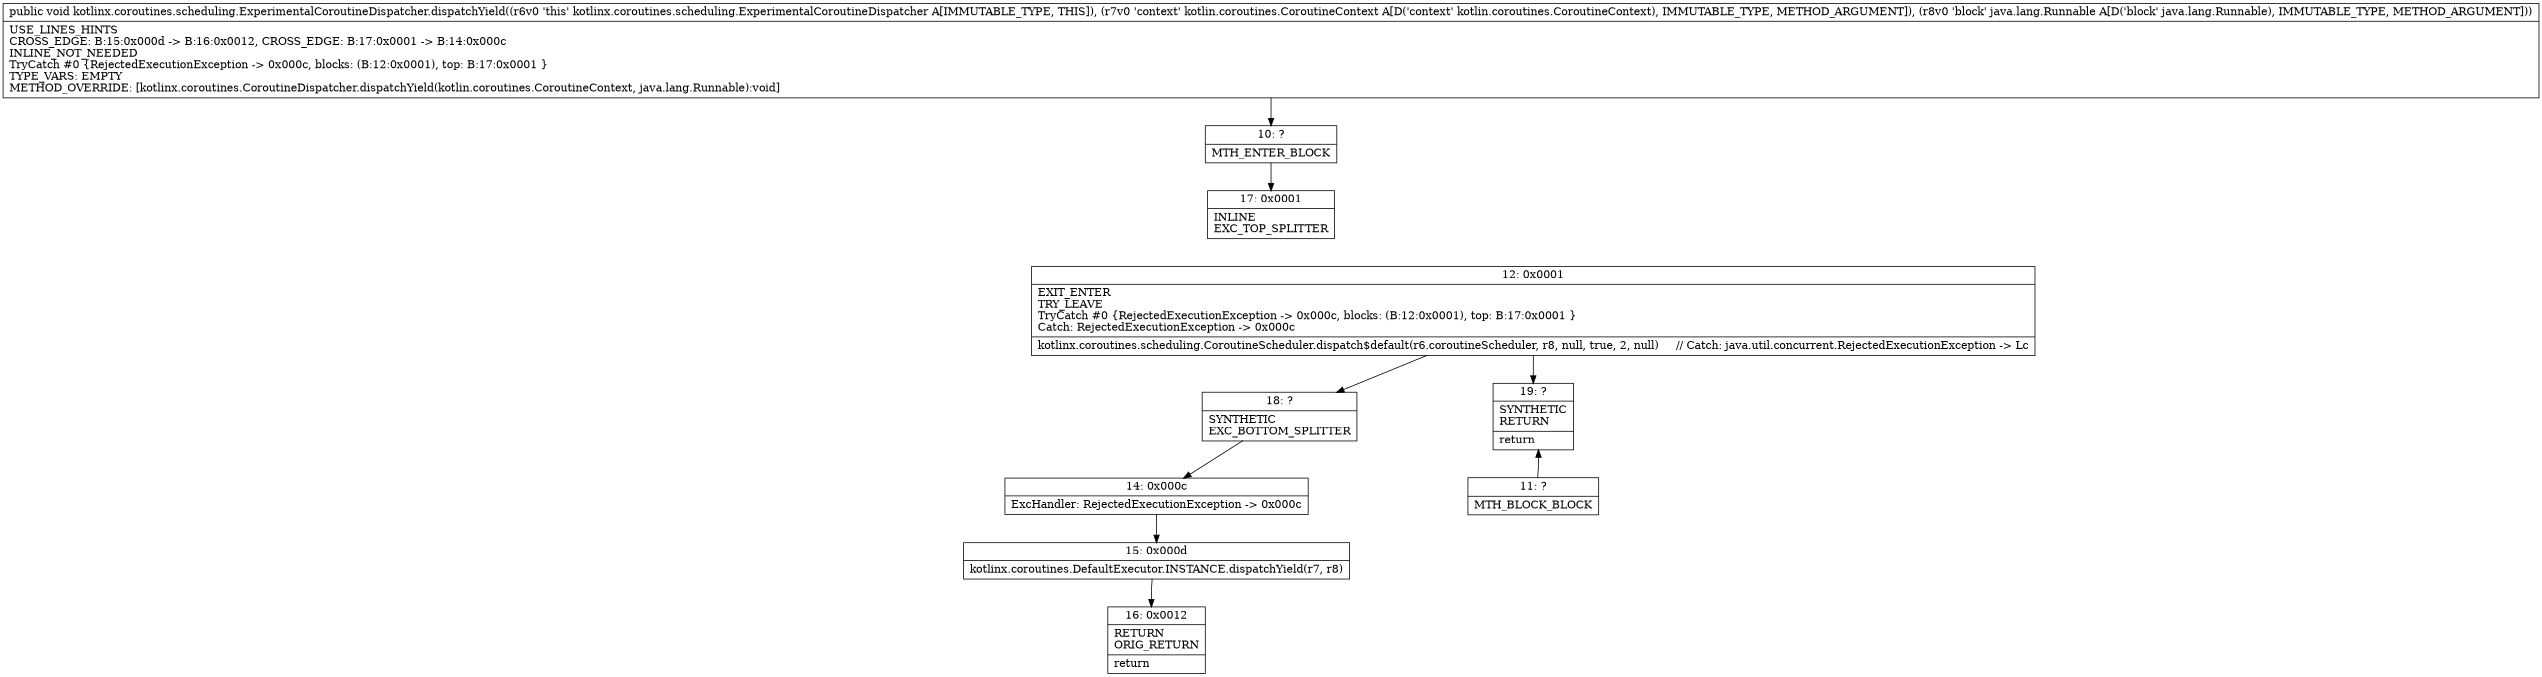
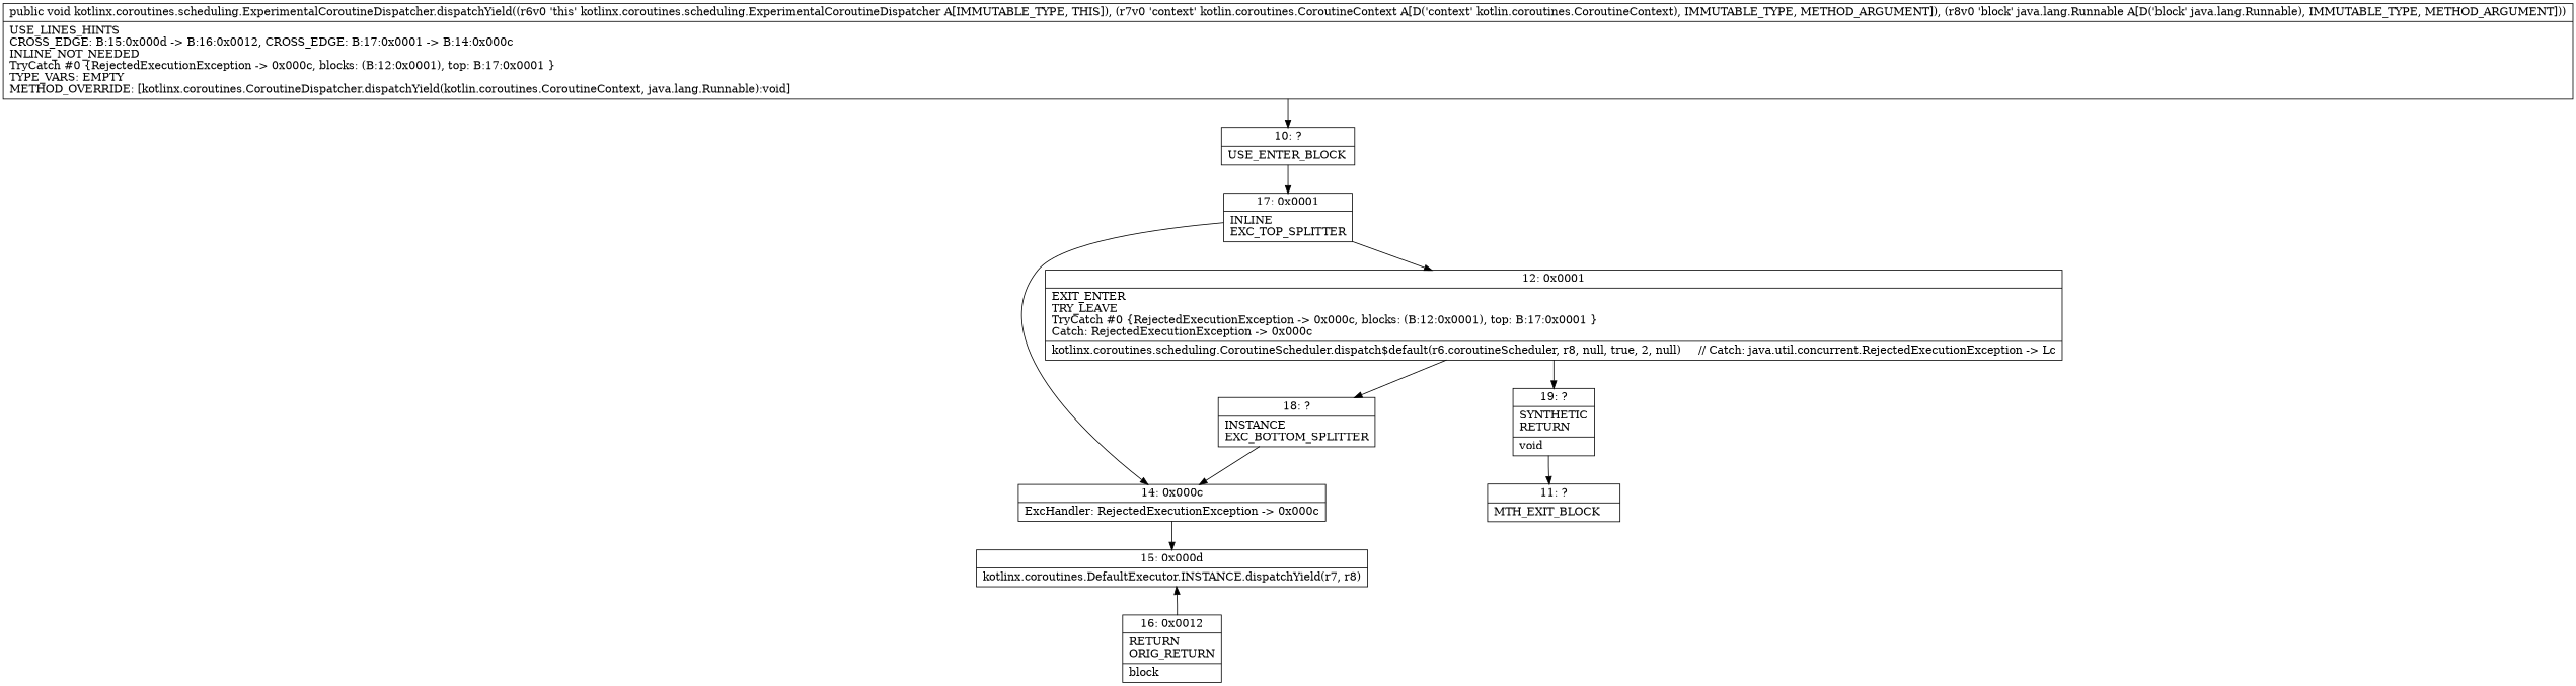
  digraph {
    node [shape=record]
-   n1 [label="{10\:\ ?|MTH_ENTER_BLOCK\l}"]
+   n1 [label="{10\:\ ?|USE_ENTER_BLOCK\l}"]
    n2 [label="{17\:\ 0x0001|INLINE\lEXC_TOP_SPLITTER\l}"]
    n3 [label="{12\:\ 0x0001|EXIT_ENTER\lTRY_LEAVE\lTryCatch #0 \{RejectedExecutionException \-\> 0x000c, blocks: (B:12:0x0001), top: B:17:0x0001 \}\lCatch: RejectedExecutionException \-\> 0x000c\l|kotlinx.coroutines.scheduling.CoroutineScheduler.dispatch$default(r6.coroutineScheduler, r8, null, true, 2, null)     \/\/ Catch: java.util.concurrent.RejectedExecutionException \-\> Lc\l}"]
    n4 [label="{14\:\ 0x000c|ExcHandler: RejectedExecutionException \-\> 0x000c\l}"]
-   n5 [label="{18\:\ ?|SYNTHETIC\lEXC_BOTTOM_SPLITTER\l}"]
-   n6 [label="{19\:\ ?|SYNTHETIC\lRETURN\l|return\l}"]
+   n5 [label="{18\:\ ?|INSTANCE\lEXC_BOTTOM_SPLITTER\l}"]
+   n6 [label="{19\:\ ?|SYNTHETIC\lRETURN\l|void\l}"]
    n7 [label="{15\:\ 0x000d|kotlinx.coroutines.DefaultExecutor.INSTANCE.dispatchYield(r7, r8)\l}"]
-   n8 [label="{11\:\ ?|MTH_BLOCK_BLOCK\l}"]
-   n9 [label="{16\:\ 0x0012|RETURN\lORIG_RETURN\l|return\l}"]
+   n8 [label="{11\:\ ?|MTH_EXIT_BLOCK\l}"]
+   n9 [label="{16\:\ 0x0012|RETURN\lORIG_RETURN\l|block\l}"]
    n10 [label="{public void kotlinx.coroutines.scheduling.ExperimentalCoroutineDispatcher.dispatchYield((r6v0 'this' kotlinx.coroutines.scheduling.ExperimentalCoroutineDispatcher A[IMMUTABLE_TYPE, THIS]), (r7v0 'context' kotlin.coroutines.CoroutineContext A[D('context' kotlin.coroutines.CoroutineContext), IMMUTABLE_TYPE, METHOD_ARGUMENT]), (r8v0 'block' java.lang.Runnable A[D('block' java.lang.Runnable), IMMUTABLE_TYPE, METHOD_ARGUMENT]))  | USE_LINES_HINTS\lCROSS_EDGE: B:15:0x000d \-\> B:16:0x0012, CROSS_EDGE: B:17:0x0001 \-\> B:14:0x000c\lINLINE_NOT_NEEDED\lTryCatch #0 \{RejectedExecutionException \-\> 0x000c, blocks: (B:12:0x0001), top: B:17:0x0001 \}\lTYPE_VARS: EMPTY\lMETHOD_OVERRIDE: [kotlinx.coroutines.CoroutineDispatcher.dispatchYield(kotlin.coroutines.CoroutineContext, java.lang.Runnable):void]\l}"]
    n1 -> n2
+   n2 -> n3
+   n2 -> n4
    n3 -> n5
    n3 -> n6
    n4 -> n7
    n5 -> n4
-   n8 -> n6
-   n7 -> n9
+   n6 -> n8
+   n9 -> n7
    n10 -> n1
  }
